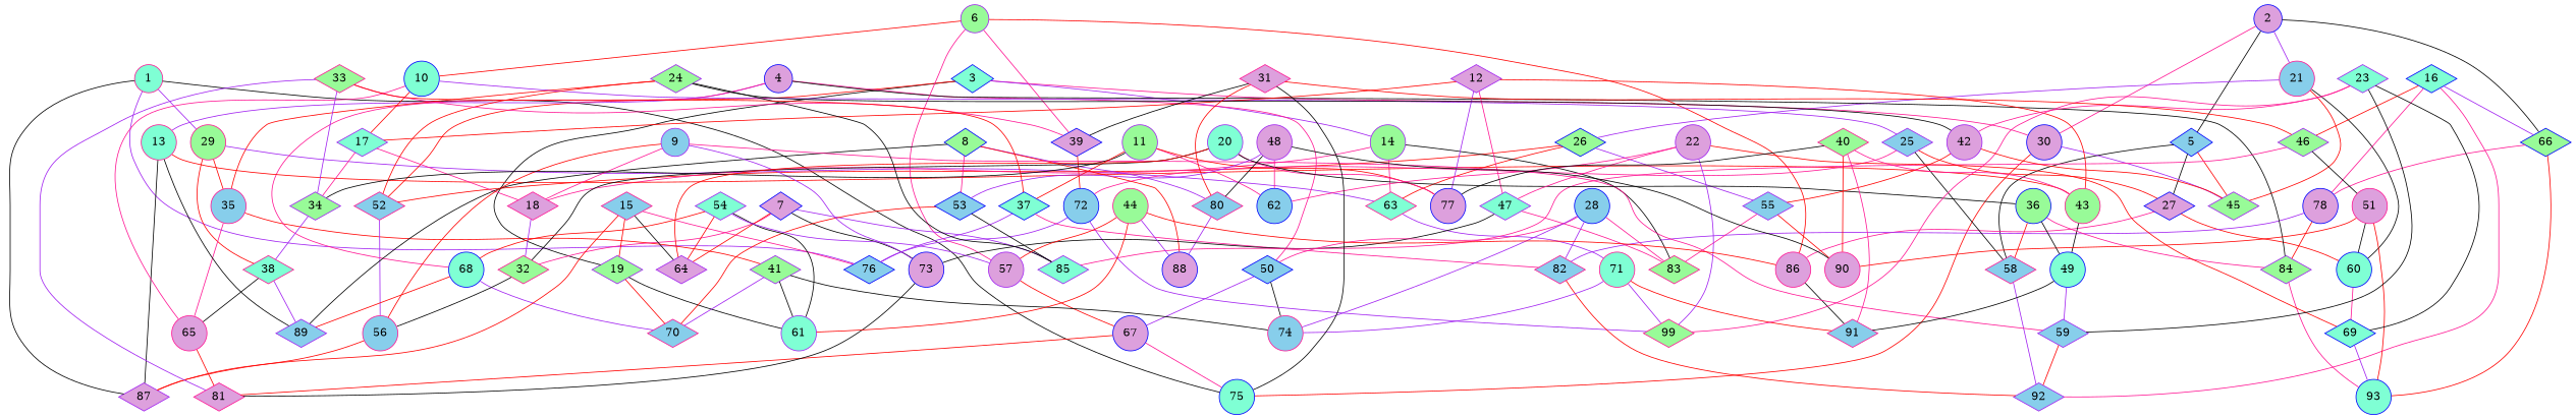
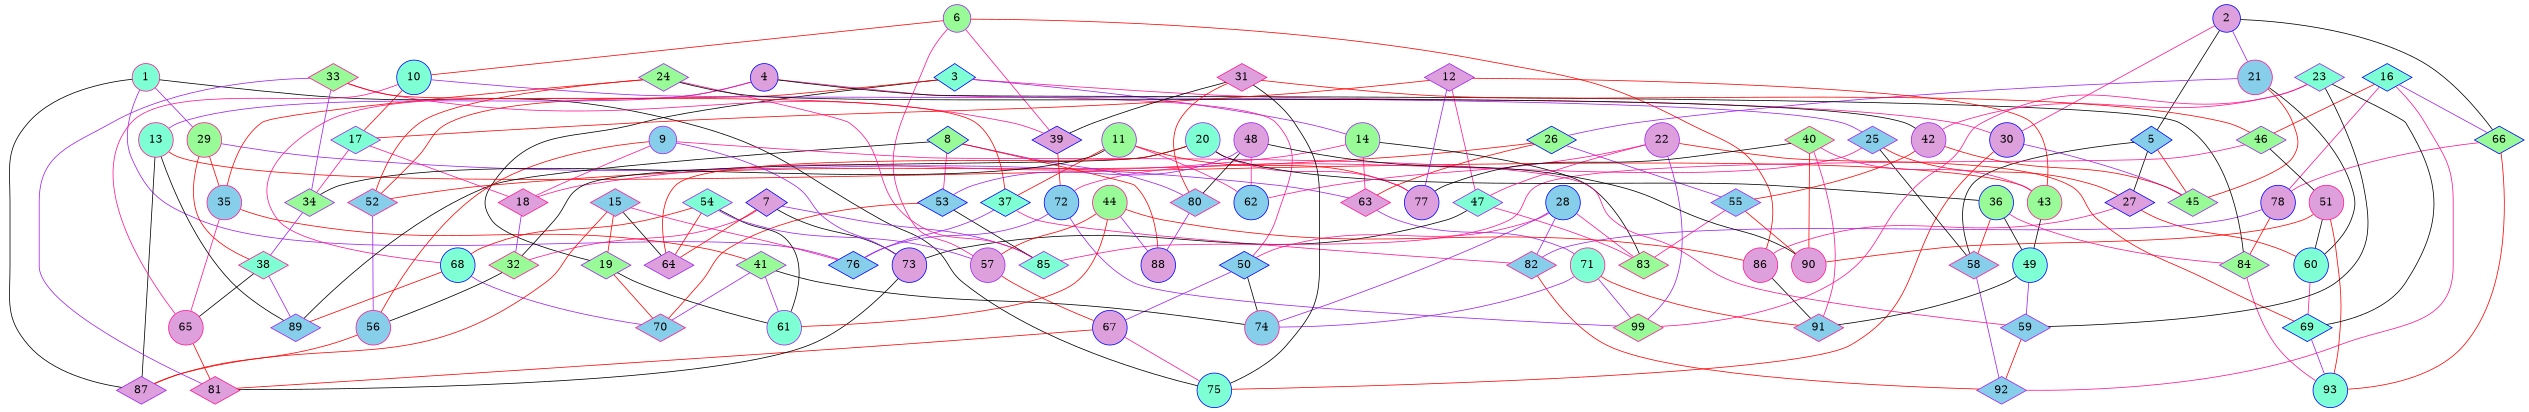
  graph {
    node [color=blue fillcolor=plum shape=diamond style=filled]
    edge [color=red]
    1 [color=deeppink fillcolor=aquamarine shape=circle]
    29 [color=deeppink fillcolor=palegreen shape=circle]
    75 [fillcolor=aquamarine shape=circle]
    76 [fillcolor=skyblue]
    87 [color=purple]
-   63 [color=deeppink fillcolor=aquamarine]
+   63 [color=deeppink]
    35 [color=deeppink fillcolor=skyblue shape=circle]
    38 [color=deeppink fillcolor=aquamarine]
    2 [shape=circle]
    5 [fillcolor=skyblue]
    21 [color=deeppink fillcolor=skyblue shape=circle]
    30 [shape=circle]
    66 [fillcolor=palegreen]
    27
    45 [color=purple fillcolor=palegreen]
    58 [color=deeppink fillcolor=skyblue]
    26 [fillcolor=palegreen]
    60 [fillcolor=aquamarine shape=circle]
    78 [shape=circle]
    93 [fillcolor=aquamarine shape=circle]
    3 [fillcolor=aquamarine]
    14 [color=purple fillcolor=palegreen shape=circle]
    19 [color=purple fillcolor=palegreen]
    52 [color=deeppink fillcolor=skyblue]
    18 [color=deeppink]
    83 [color=deeppink fillcolor=palegreen]
    61 [color=purple fillcolor=aquamarine shape=circle]
    70 [color=deeppink fillcolor=skyblue]
    56 [color=deeppink fillcolor=skyblue shape=circle]
    4 [shape=circle]
    13 [color=deeppink fillcolor=aquamarine shape=circle]
    50 [fillcolor=skyblue]
    68 [fillcolor=aquamarine shape=circle]
    84 [color=purple fillcolor=palegreen]
    89 [color=purple fillcolor=skyblue]
    43 [color=deeppink fillcolor=palegreen shape=circle]
    74 [color=deeppink fillcolor=skyblue shape=circle]
    67 [shape=circle]
    86 [color=deeppink shape=circle]
    92 [color=purple fillcolor=skyblue]
    6 [color=purple fillcolor=palegreen shape=circle]
    10 [fillcolor=aquamarine shape=circle]
    39
    57 [color=purple shape=circle]
    17 [color=purple fillcolor=aquamarine]
    25 [color=purple fillcolor=skyblue]
    65 [color=deeppink shape=circle]
    72 [fillcolor=skyblue shape=circle]
    91 [color=deeppink fillcolor=skyblue]
    32 [color=deeppink fillcolor=palegreen]
    7
    64 [color=purple]
    73 [shape=circle]
    85 [color=purple fillcolor=aquamarine]
    81 [color=deeppink]
    8 [fillcolor=palegreen]
    53 [fillcolor=skyblue]
    80 [color=deeppink fillcolor=skyblue]
    88 [shape=circle]
    9 [color=purple fillcolor=skyblue shape=circle]
    59 [color=purple fillcolor=skyblue]
    34 [color=purple fillcolor=palegreen]
    11 [color=purple fillcolor=palegreen shape=circle]
    37 [fillcolor=aquamarine]
    62 [fillcolor=skyblue shape=circle]
    77 [shape=circle]
    82 [color=deeppink fillcolor=skyblue]
    12 [color=purple]
    47 [color=purple fillcolor=aquamarine]
    49 [fillcolor=aquamarine shape=circle]
    71 [color=deeppink fillcolor=aquamarine shape=circle]
    15 [color=deeppink fillcolor=skyblue]
    16 [fillcolor=aquamarine]
    46 [color=purple fillcolor=palegreen]
    51 [color=deeppink shape=circle]
    20 [color=purple fillcolor=aquamarine shape=circle]
    36 [fillcolor=palegreen shape=circle]
    55 [color=purple fillcolor=skyblue]
    69 [fillcolor=aquamarine]
    22 [color=purple shape=circle]
    n81 [color=deeppink fillcolor=palegreen label=99]
    23 [color=purple fillcolor=aquamarine]
    42 [color=purple shape=circle]
    24 [color=purple fillcolor=palegreen]
    41 [color=purple fillcolor=palegreen]
    90 [color=deeppink shape=circle]
    28 [fillcolor=skyblue shape=circle]
    31 [color=deeppink]
    33 [color=deeppink fillcolor=palegreen]
    40 [color=deeppink fillcolor=palegreen]
    44 [color=deeppink fillcolor=palegreen shape=circle]
    48 [color=purple shape=circle]
    54 [color=purple fillcolor=aquamarine]
    1 -- 29 [color=purple]
    1 -- 75 [color=black]
    1 -- 76 [color=purple]
    1 -- 87 [color=black]
    29 -- 63 [color=purple]
    29 -- 35
    29 -- 38
    63 -- 71 [color=purple]
    35 -- 65 [color=deeppink]
    35 -- 41
    38 -- 89 [color=purple]
    38 -- 65 [color=black]
    2 -- 5 [color=black]
    2 -- 21 [color=purple]
    2 -- 30 [color=deeppink]
    2 -- 66 [color=black]
    5 -- 27 [color=black]
    5 -- 45
    5 -- 58 [color=black]
    21 -- 45
    21 -- 26 [color=purple]
    21 -- 60 [color=black]
    30 -- 75
    30 -- 45 [color=purple]
    66 -- 78 [color=deeppink]
    66 -- 93
    27 -- 60
    27 -- 86 [color=deeppink]
    58 -- 92 [color=purple]
    26 -- 63
    26 -- 52
    26 -- 55 [color=purple]
    60 -- 69 [color=deeppink]
    78 -- 84
    78 -- 82 [color=purple]
    3 -- 30 [color=deeppink]
    3 -- 14 [color=purple]
    3 -- 19 [color=black]
    3 -- 52
    14 -- 63 [color=deeppink]
    14 -- 18 [color=deeppink]
    14 -- 83 [color=black]
    19 -- 61 [color=black]
    19 -- 70
    52 -- 56 [color=purple]
    18 -- 32 [color=purple]
    56 -- 87
    4 -- 13 [color=purple]
    4 -- 50 [color=deeppink]
    4 -- 68 [color=deeppink]
    4 -- 84 [color=black]
    13 -- 87 [color=black]
    13 -- 89 [color=black]
    13 -- 43
    50 -- 74 [color=black]
    50 -- 67 [color=purple]
    68 -- 70 [color=purple]
    68 -- 89
    84 -- 93 [color=deeppink]
    43 -- 49 [color=black]
    67 -- 75 [color=deeppink]
    67 -- 81
    86 -- 91 [color=black]
    6 -- 86
    6 -- 10
    6 -- 39 [color=deeppink]
    6 -- 57 [color=deeppink]
    10 -- 17
    10 -- 25 [color=purple]
    10 -- 65 [color=deeppink]
    39 -- 72
    57 -- 67
    17 -- 18 [color=deeppink]
    17 -- 34 [color=deeppink]
    25 -- 27
    25 -- 58 [color=black]
    25 -- 72 [color=deeppink]
    65 -- 81
    72 -- 76 [color=purple]
    72 -- n81 [color=purple]
    32 -- 56 [color=black]
    7 -- 32 [color=deeppink]
    7 -- 64
    7 -- 73 [color=black]
    7 -- 85 [color=purple]
    73 -- 81 [color=black]
    8 -- 89 [color=black]
    8 -- 53 [color=deeppink]
    8 -- 80 [color=purple]
    8 -- 88
    53 -- 70
    53 -- 85 [color=black]
    80 -- 88 [color=purple]
    9 -- 18 [color=deeppink]
    9 -- 56
    9 -- 73 [color=purple]
    9 -- 59 [color=deeppink]
    59 -- 92
    34 -- 38 [color=purple]
    11 -- 34 [color=black]
    11 -- 37
    11 -- 62 [color=deeppink]
    11 -- 77
    37 -- 76 [color=purple]
    37 -- 82 [color=deeppink]
    82 -- 92
    12 -- 43
    12 -- 17
    12 -- 77 [color=purple]
    12 -- 47 [color=deeppink]
    47 -- 83 [color=deeppink]
    47 -- 73 [color=black]
    49 -- 91 [color=black]
    49 -- 59 [color=purple]
    71 -- 74 [color=purple]
    71 -- 91
    71 -- n81 [color=purple]
    15 -- 76 [color=deeppink]
    15 -- 87
    15 -- 19
    15 -- 64 [color=black]
    16 -- 66 [color=purple]
    16 -- 78 [color=deeppink]
    16 -- 92 [color=deeppink]
    16 -- 46
    46 -- 85 [color=deeppink]
    46 -- 51 [color=black]
    51 -- 60 [color=black]
    51 -- 93
    51 -- 90
    20 -- 32 [color=black]
    20 -- 64
    20 -- 77 [color=deeppink]
    20 -- 36 [color=black]
    36 -- 58
    36 -- 84 [color=deeppink]
    36 -- 49 [color=black]
    55 -- 83 [color=deeppink]
    55 -- 90
    69 -- 93 [color=purple]
    22 -- 62 [color=deeppink]
    22 -- 47 [color=deeppink]
    22 -- 69
    22 -- n81 [color=purple]
    23 -- 59 [color=black]
    23 -- 69 [color=black]
    23 -- n81 [color=deeppink]
    23 -- 42 [color=deeppink]
    42 -- 45
    42 -- 55
    24 -- 35
    24 -- 52
-   24 -- 85 [color=black]
+   24 -- 85 [color=deeppink]
    24 -- 42 [color=black]
-   41 -- 61 [color=black]
+   41 -- 61 [color=purple]
    41 -- 70 [color=purple]
    41 -- 74 [color=black]
    28 -- 83 [color=deeppink]
    28 -- 50 [color=deeppink]
    28 -- 74 [color=purple]
    28 -- 82 [color=purple]
    31 -- 75 [color=black]
    31 -- 39 [color=black]
    31 -- 80
    31 -- 46
    33 -- 39 [color=deeppink]
    33 -- 81 [color=purple]
    33 -- 34 [color=purple]
    33 -- 37
    40 -- 43 [color=deeppink]
    40 -- 91 [color=deeppink]
    40 -- 77 [color=black]
    40 -- 90
    44 -- 61
    44 -- 86
    44 -- 57
    44 -- 88 [color=purple]
    48 -- 53 [color=purple]
    48 -- 80 [color=black]
    48 -- 62 [color=deeppink]
    48 -- 90 [color=black]
    54 -- 61 [color=black]
    54 -- 68
    54 -- 57 [color=purple]
    54 -- 64
  }
